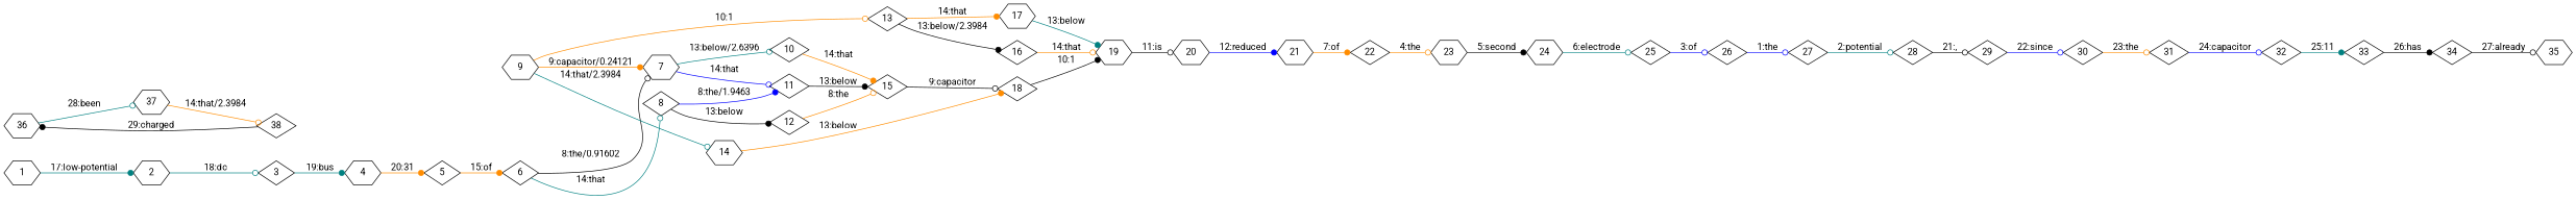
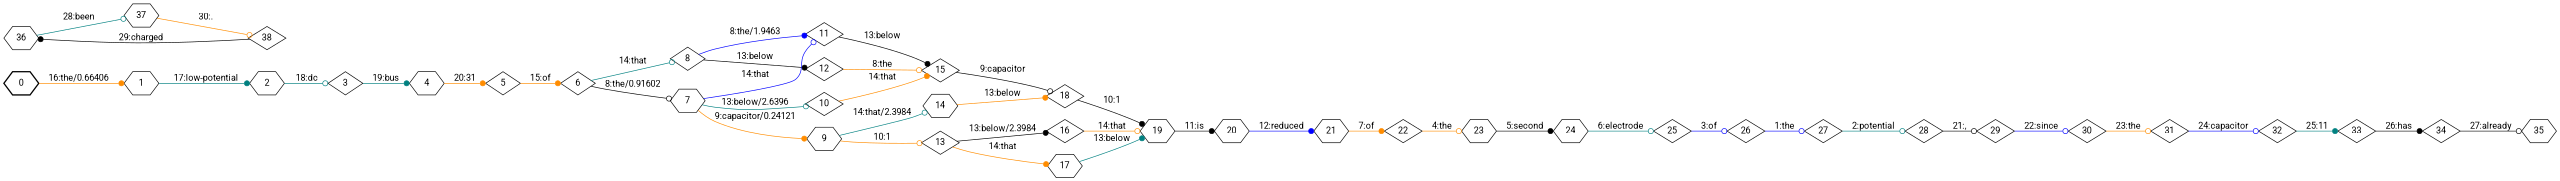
  digraph {
    fontname=Roboto
    nodesep=0.25
    rankdir=LR
    ranksep=0.4
    node [fontname=Roboto fontsize=14 shape=diamond style=solid]
    edge [arrowhead=odot color=darkorange fontname=Roboto fontsize=14]
+   n1 [label=0 shape=hexagon style=bold]
    n2 [label=1 shape=hexagon]
    n3 [label=2 shape=hexagon]
    n4 [label=3]
    n5 [label=4 shape=hexagon]
    n6 [label=5]
    n7 [label=6]
    n8 [label=8]
    n9 [label=7 shape=hexagon]
    n10 [label=11]
    n11 [label=12]
    n12 [label=9 shape=hexagon]
    n13 [label=10]
    n14 [label=15]
    n15 [label=13]
    n16 [label=14 shape=hexagon]
    n17 [label=16]
    n18 [label=17 shape=hexagon]
    n19 [label=18]
    n20 [label=19 shape=hexagon]
    n21 [label=20 shape=hexagon]
    n22 [label=21 shape=hexagon]
    n23 [label=22]
    n24 [label=23 shape=hexagon]
    n25 [label=24 shape=hexagon]
    n26 [label=25]
    n27 [label=26]
    n28 [label=27]
    n29 [label=28]
    n30 [label=29]
    n31 [label=30]
    n32 [label=31]
    n33 [label=32]
    n34 [label=33]
    n35 [label=34]
    n36 [label=35 shape=hexagon]
    n37 [label=36 shape=hexagon]
    n38 [label=37 shape=hexagon]
    n39 [label=38]
+   n1 -> n2 [arrowhead=dot label="16:the/0.66406"]
    n2 -> n3 [arrowhead=dot color=teal label="17:low-potential"]
    n3 -> n4 [color=teal label="18:dc"]
    n4 -> n5 [arrowhead=dot color=teal label="19:bus"]
    n5 -> n6 [arrowhead=dot label="20:31"]
    n6 -> n7 [arrowhead=dot label="15:of"]
    n7 -> n8 [color=teal label="14:that"]
    n7 -> n9 [color=black label="8:the/0.91602"]
    n8 -> n10 [arrowhead=dot color=blue label="8:the/1.9463"]
    n8 -> n11 [arrowhead=dot color=black label="13:below"]
    n9 -> n10 [color=blue label="14:that"]
-   n12 -> n9 [arrowhead=dot label="9:capacitor/0.24121"]
+   n9 -> n12 [arrowhead=dot label="9:capacitor/0.24121"]
    n9 -> n13 [color=teal label="13:below/2.6396"]
    n10 -> n14 [arrowhead=dot color=black label="13:below"]
    n11 -> n14 [label="8:the"]
    n12 -> n15 [label="10:1"]
    n12 -> n16 [color=teal label="14:that/2.3984"]
    n13 -> n14 [arrowhead=dot label="14:that"]
    n14 -> n19 [color=black label="9:capacitor"]
    n15 -> n17 [arrowhead=dot color=black label="13:below/2.3984"]
    n15 -> n18 [arrowhead=dot label="14:that"]
    n16 -> n19 [arrowhead=dot label="13:below"]
    n17 -> n20 [label="14:that"]
    n18 -> n20 [arrowhead=dot color=teal label="13:below"]
    n19 -> n20 [arrowhead=dot color=black label="10:1"]
-   n20 -> n21 [color=black label="11:is"]
+   n20 -> n21 [arrowhead=dot color=black label="11:is"]
    n21 -> n22 [arrowhead=dot color=blue label="12:reduced"]
    n22 -> n23 [arrowhead=dot label="7:of"]
    n23 -> n24 [label="4:the"]
    n24 -> n25 [arrowhead=dot color=black label="5:second"]
    n25 -> n26 [color=teal label="6:electrode"]
    n26 -> n27 [color=blue label="3:of"]
    n27 -> n28 [color=blue label="1:the"]
    n28 -> n29 [color=teal label="2:potential"]
    n29 -> n30 [color=black label="21:,"]
    n30 -> n31 [color=blue label="22:since"]
    n31 -> n32 [label="23:the"]
    n32 -> n33 [color=blue label="24:capacitor"]
    n33 -> n34 [arrowhead=dot color=teal label="25:11"]
    n34 -> n35 [arrowhead=dot color=black label="26:has"]
    n35 -> n36 [color=black label="27:already"]
    n37 -> n38 [color=teal label="28:been"]
-   n38 -> n39 [label="14:that/2.3984"]
+   n38 -> n39 [label="30:."]
    n39 -> n37 [arrowhead=dot color=black label="29:charged"]
  }
